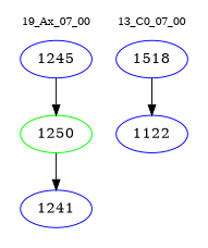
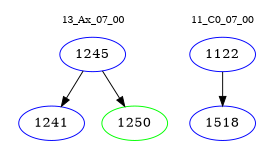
  digraph {
    node [color=blue]
    edge [color=black]
    n1 [label=1245]
    n2 [label=1241]
    n3 [color=green label=1250]
    n4 [label=1518]
    n5 [label=1122]
    subgraph cluster_1 {
      color=white
      fontsize=10
-     label="19_Ax_07_00"
+     label="13_Ax_07_00"
      n1
      n2
      n3
    }
    subgraph cluster_2 {
      color=white
      fontsize=10
-     label="13_C0_07_00"
+     label="11_C0_07_00"
      n4
      n5
    }
-   n3 -> n2
+   n1 -> n2
    n1 -> n3
-   n4 -> n5
+   n5 -> n4
  }
